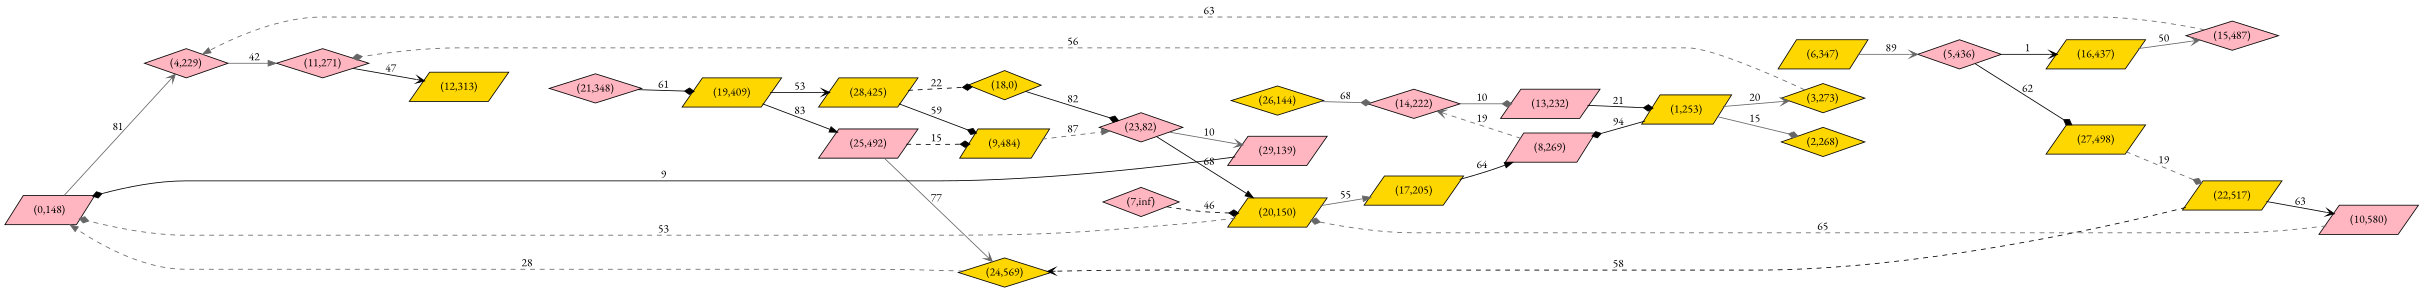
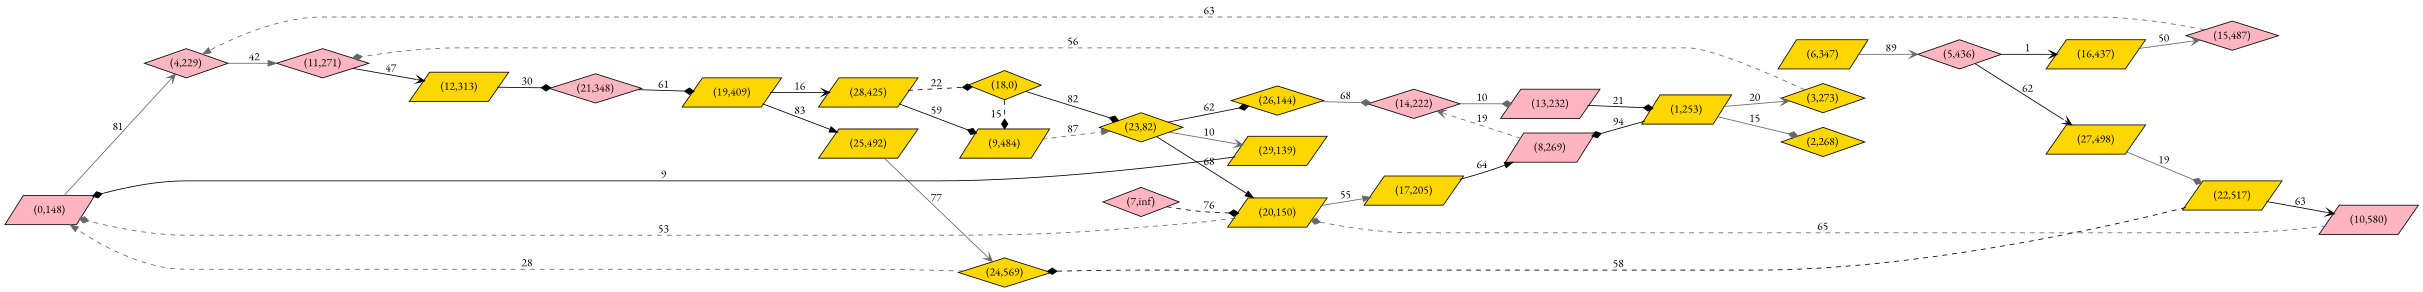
  digraph {
    fontname="EB Garamond"
    rankdir=LR
    ranksep=equally
    node [fillcolor=gold fontname="EB Garamond" shape=parallelogram style=filled]
    edge [arrowhead=diamond color=black fontname="EB Garamond"]
    "(0,148)" [fillcolor=lightpink]
    "(4,229)" [fillcolor=lightpink shape=diamond]
    "(11,271)" [fillcolor=lightpink shape=diamond]
    n4 [label="(12,313)"]
    "(21,348)" [fillcolor=lightpink shape=diamond]
    "(19,409)"
-   "(25,492)" [fillcolor=lightpink]
+   "(25,492)"
    "(28,425)"
    "(24,569)" [shape=diamond]
    "(9,484)"
    "(18,0)" [shape=diamond]
-   "(23,82)" [fillcolor=lightpink shape=diamond]
-   "(29,139)" [fillcolor=lightpink]
+   "(23,82)" [shape=diamond]
+   "(29,139)"
    "(20,150)"
    "(26,144)" [shape=diamond]
    "(17,205)"
    "(14,222)" [fillcolor=lightpink shape=diamond]
    "(8,269)" [fillcolor=lightpink]
    "(13,232)" [fillcolor=lightpink]
    "(1,253)"
    "(6,347)"
    "(3,273)" [shape=diamond]
    "(2,268)" [shape=diamond]
    "(5,436)" [fillcolor=lightpink shape=diamond]
    "(16,437)"
    "(27,498)"
    "(15,487)" [fillcolor=lightpink shape=diamond]
    "(22,517)"
    "(10,580)" [fillcolor=lightpink]
    "(7,inf)" [fillcolor=lightpink shape=diamond]
    subgraph sub_1 {
      rank=same
      "(0,148)"
    }
    subgraph sub_2 {
      rank=same
      "(4,229)"
    }
    subgraph sub_3 {
      rank=same
      "(11,271)"
    }
    subgraph sub_4 {
      rank=same
      n4
    }
    subgraph sub_5 {
      rank=same
      "(21,348)"
    }
    subgraph sub_6 {
      rank=same
      "(19,409)"
    }
    subgraph sub_7 {
      rank=same
      "(25,492)"
      "(28,425)"
    }
    subgraph sub_8 {
      rank=same
      "(24,569)"
      "(9,484)"
      "(18,0)"
    }
    subgraph sub_9 {
      rank=same
      "(23,82)"
    }
    subgraph sub_10 {
      rank=same
      "(29,139)"
      "(20,150)"
      "(26,144)"
    }
    subgraph sub_11 {
      rank=same
      "(17,205)"
      "(14,222)"
    }
    subgraph sub_12 {
      rank=same
      "(8,269)"
      "(13,232)"
    }
    subgraph sub_13 {
      rank=same
      "(1,253)"
    }
    subgraph sub_14 {
      rank=same
      "(6,347)"
      "(3,273)"
      "(2,268)"
    }
    subgraph sub_15 {
      rank=same
      "(5,436)"
    }
    subgraph sub_16 {
      rank=same
      "(16,437)"
      "(27,498)"
    }
    subgraph sub_17 {
      rank=same
      "(15,487)"
      "(22,517)"
    }
    subgraph sub_18 {
      rank=same
      "(10,580)"
    }
    subgraph sub_19 {
      rank=same
    }
    subgraph sub_20 {
      rank=same
      "(7,inf)"
    }
    subgraph sub_21 {
      rank=same
    }
    "(0,148)" -> "(4,229)" [arrowhead=vee color=gray40 label=81]
    "(4,229)" -> "(11,271)" [arrowhead=normal color=gray40 label=42]
    "(11,271)" -> n4 [arrowhead=vee label=47]
+   n4 -> "(21,348)" [label=30]
    "(21,348)" -> "(19,409)" [label=61]
    "(19,409)" -> "(25,492)" [arrowhead=normal label=83]
-   "(19,409)" -> "(28,425)" [arrowhead=vee label=53]
+   "(19,409)" -> "(28,425)" [arrowhead=vee label=16]
    "(25,492)" -> "(24,569)" [arrowhead=vee color=gray40 label=77]
-   "(25,492)" -> "(9,484)" [label=15 style=dashed]
+   "(18,0)" -> "(9,484)" [label=15 style=dashed]
    "(28,425)" -> "(9,484)" [label=59]
    "(28,425)" -> "(18,0)" [label=22 style=dashed]
    "(24,569)" -> "(0,148)" [arrowhead=normal color=gray40 label=28 style=dashed]
    "(9,484)" -> "(23,82)" [arrowhead=normal color=gray40 label=87 style=dashed]
    "(18,0)" -> "(23,82)" [label=82]
    "(23,82)" -> "(29,139)" [arrowhead=vee color=gray40 label=10]
    "(23,82)" -> "(20,150)" [arrowhead=normal label=68]
+   "(23,82)" -> "(26,144)" [label=62]
    "(29,139)" -> "(0,148)" [label=9]
    "(20,150)" -> "(0,148)" [color=gray40 label=53 style=dashed]
    "(20,150)" -> "(17,205)" [arrowhead=normal color=gray40 label=55]
    "(26,144)" -> "(14,222)" [color=gray40 label=68]
    "(17,205)" -> "(8,269)" [arrowhead=normal label=64]
    "(14,222)" -> "(13,232)" [color=gray40 label=10]
    "(8,269)" -> "(14,222)" [arrowhead=vee color=gray40 label=19 style=dashed]
    "(13,232)" -> "(1,253)" [label=21]
    "(1,253)" -> "(8,269)" [label=94]
    "(1,253)" -> "(3,273)" [arrowhead=vee color=gray40 label=20]
    "(1,253)" -> "(2,268)" [color=gray40 label=15]
    "(6,347)" -> "(5,436)" [arrowhead=vee color=gray40 label=89]
    "(3,273)" -> "(11,271)" [color=gray40 label=56 style=dashed]
    "(5,436)" -> "(16,437)" [arrowhead=vee label=1]
-   "(5,436)" -> "(27,498)" [label=62]
+   "(5,436)" -> "(27,498)" [arrowhead=vee label=62]
    "(16,437)" -> "(15,487)" [arrowhead=vee color=gray40 label=50]
-   "(27,498)" -> "(22,517)" [color=gray40 label=19 style=dashed]
+   "(27,498)" -> "(22,517)" [color=gray40 label=19]
    "(15,487)" -> "(4,229)" [arrowhead=normal color=gray40 label=63 style=dashed]
-   "(22,517)" -> "(24,569)" [arrowhead=vee label=58 style=dashed]
+   "(22,517)" -> "(24,569)" [label=58 style=dashed]
    "(22,517)" -> "(10,580)" [arrowhead=vee label=63]
    "(10,580)" -> "(20,150)" [color=gray40 label=65 style=dashed]
-   "(7,inf)" -> "(20,150)" [label=46 style=dashed]
+   "(7,inf)" -> "(20,150)" [label=76 style=dashed]
  }
